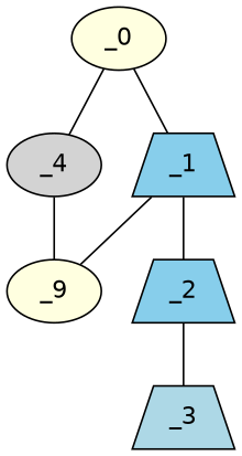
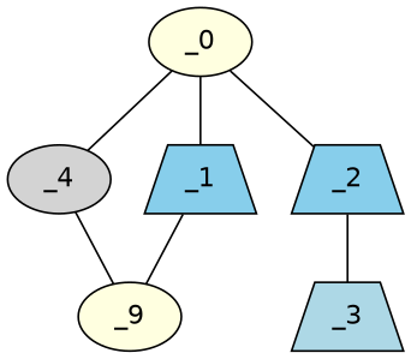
  graph {
    fontname="DejaVu Sans"
    node [fillcolor=lightyellow fontname="DejaVu Sans" shape=ellipse style=filled]
    edge [fontname="DejaVu Sans"]
    _0 [x=2.10837 y=2.82023]
    _4 [fillcolor=lightgrey x=0.433274 y=1.83719]
    _1 [fillcolor=skyblue shape=trapezium x=2.30568 y=0.74293]
    _3 [fillcolor=lightblue shape=trapezium x=0.580229 y=2.68341]
    n5 [label=_9 x=1.71111 y=2.01247]
    _2 [fillcolor=skyblue shape=trapezium x=0.416666 y=0.784509]
    _0 -- _4
    _0 -- _1
    _4 -- n5
    _1 -- n5
-   _1 -- _2
+   _0 -- _2
    _2 -- _3
  }
